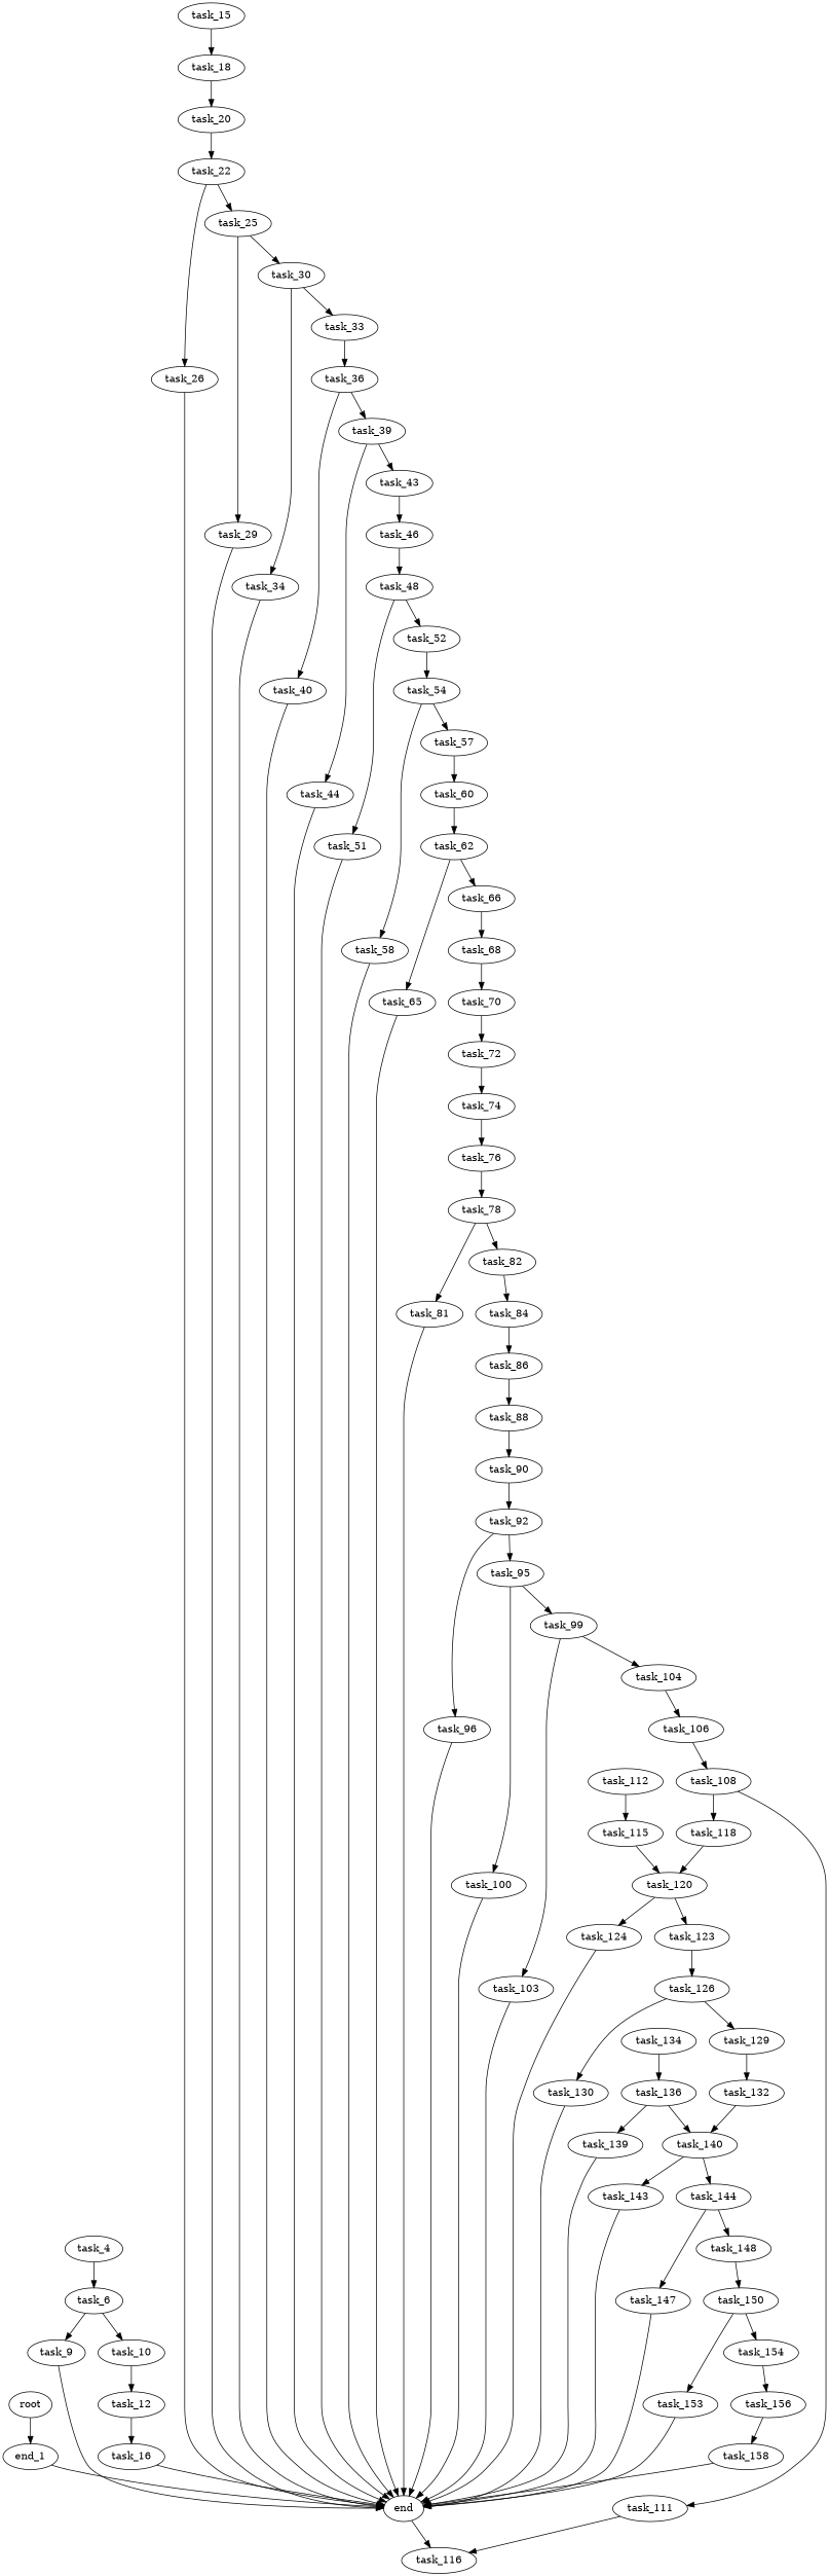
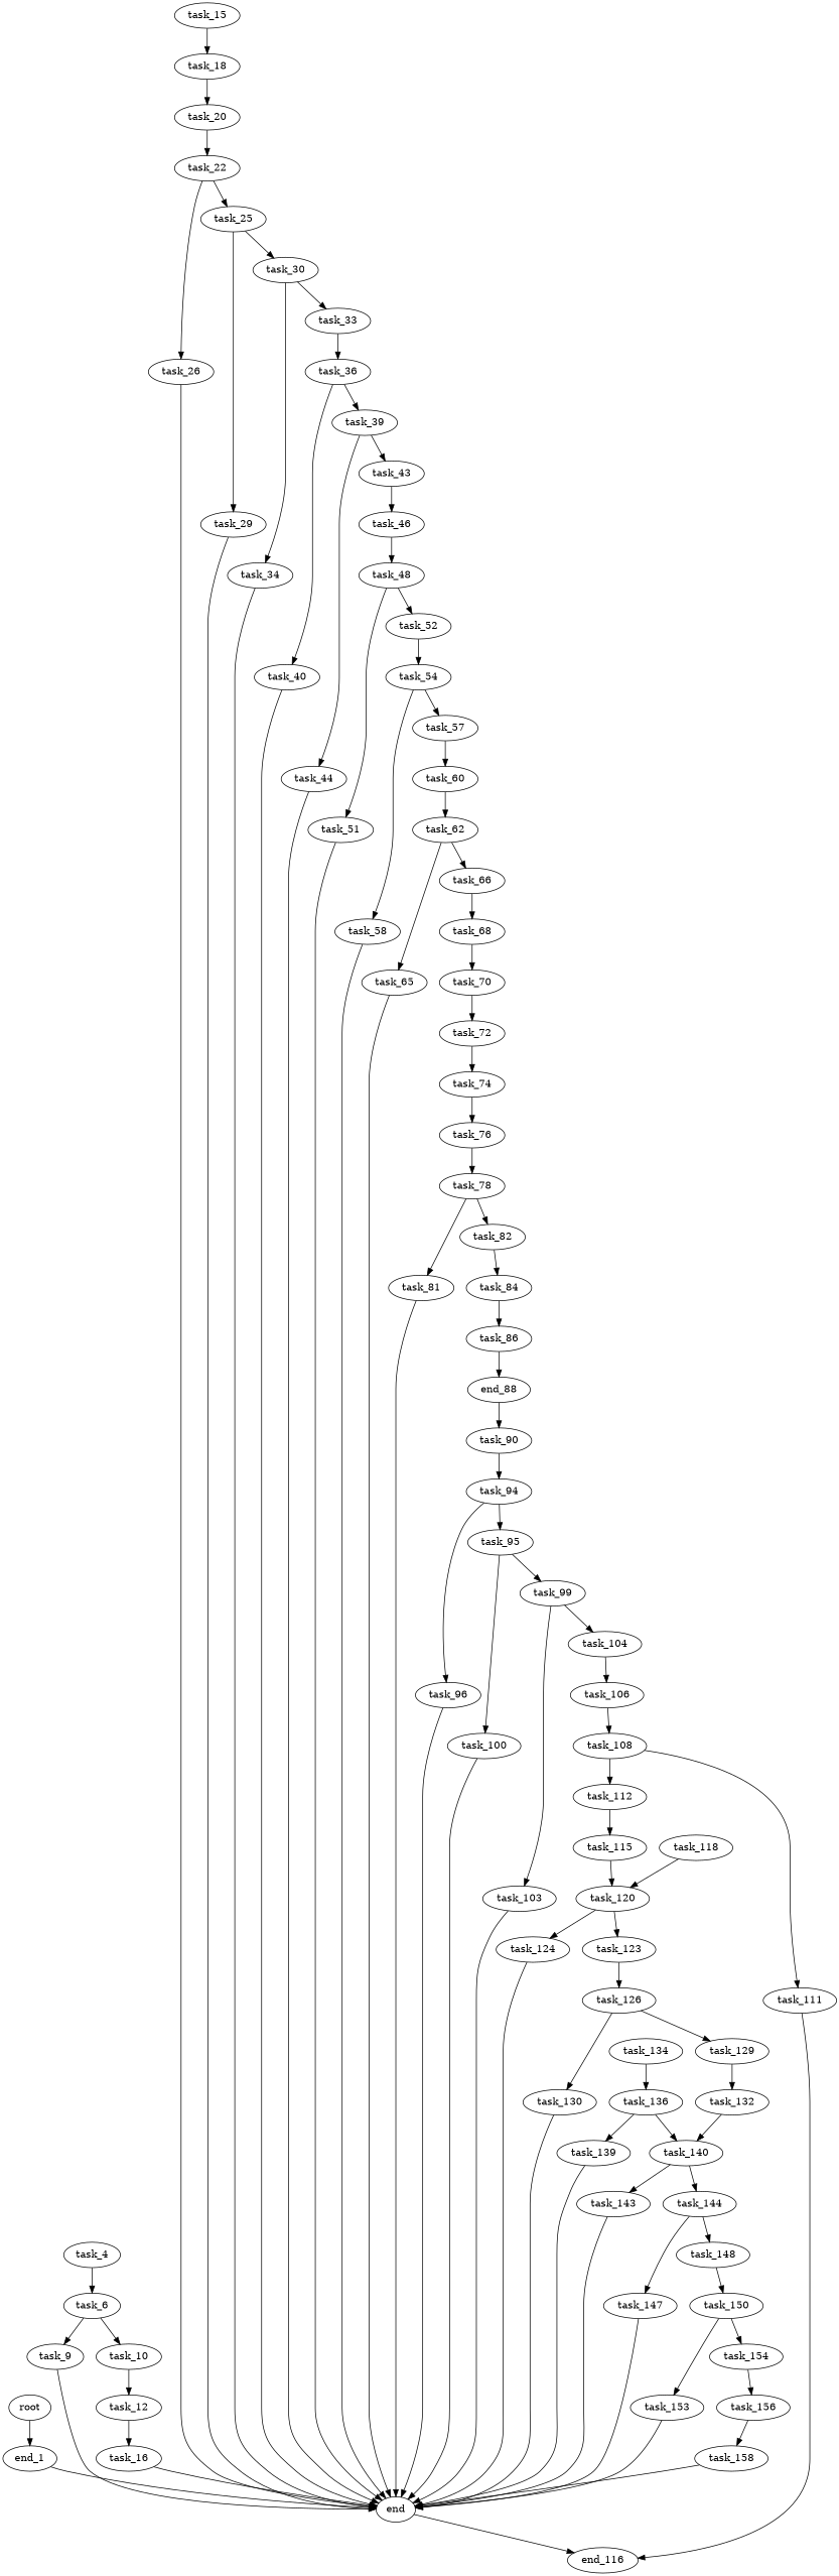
  digraph {
    n1 [label=end_1]
    root
    end
-   task_116
+   task_116 [label=end_116]
    task_4
    task_6
    task_9
    task_10
    task_12
    task_16
    task_15
    task_18
    task_20
    task_22
    task_25
    task_26
    task_29
    task_30
    task_33
    task_34
    task_36
    task_39
    task_40
    task_43
    task_44
    task_46
    task_48
    task_51
    task_52
    task_54
    task_57
    task_58
    task_60
    task_62
    task_65
    task_66
    task_68
    task_70
    task_72
    task_74
    task_76
    task_78
    task_81
    task_82
    task_84
    task_86
-   task_88
+   task_88 [label=end_88]
    task_90
-   task_92
+   task_92 [label=task_94]
    task_95
    task_96
    task_99
    task_100
    task_103
    task_104
    task_106
    task_108
    task_111
    task_112
    task_115
    task_120
    task_118
    task_123
    task_124
    task_126
    task_129
    task_130
    task_132
    task_140
    task_134
    task_136
    task_139
    task_143
    task_144
    task_147
    task_148
    task_150
    task_153
    task_154
    task_156
    task_158
    n1 -> end
    root -> n1
    end -> task_116
    task_4 -> task_6
    task_6 -> task_9
    task_6 -> task_10
    task_9 -> end
    task_10 -> task_12
    task_12 -> task_16
    task_16 -> end
    task_15 -> task_18
    task_18 -> task_20
    task_20 -> task_22
    task_22 -> task_25
    task_22 -> task_26
    task_25 -> task_29
    task_25 -> task_30
    task_26 -> end
    task_29 -> end
    task_30 -> task_33
    task_30 -> task_34
    task_33 -> task_36
    task_34 -> end
    task_36 -> task_39
    task_36 -> task_40
    task_39 -> task_43
    task_39 -> task_44
    task_40 -> end
    task_43 -> task_46
    task_44 -> end
    task_46 -> task_48
    task_48 -> task_51
    task_48 -> task_52
    task_51 -> end
    task_52 -> task_54
    task_54 -> task_57
    task_54 -> task_58
    task_57 -> task_60
    task_58 -> end
    task_60 -> task_62
    task_62 -> task_65
    task_62 -> task_66
    task_65 -> end
    task_66 -> task_68
    task_68 -> task_70
    task_70 -> task_72
    task_72 -> task_74
    task_74 -> task_76
    task_76 -> task_78
    task_78 -> task_81
    task_78 -> task_82
    task_81 -> end
    task_82 -> task_84
    task_84 -> task_86
    task_86 -> task_88
    task_88 -> task_90
    task_90 -> task_92
    task_92 -> task_95
    task_92 -> task_96
    task_95 -> task_99
    task_95 -> task_100
    task_96 -> end
    task_99 -> task_103
    task_99 -> task_104
    task_100 -> end
    task_103 -> end
    task_104 -> task_106
    task_106 -> task_108
    task_108 -> task_111
-   task_108 -> task_118
+   task_108 -> task_112
    task_111 -> task_116
    task_112 -> task_115
    task_115 -> task_120
    task_120 -> task_123
    task_120 -> task_124
    task_118 -> task_120
    task_123 -> task_126
    task_124 -> end
    task_126 -> task_129
    task_126 -> task_130
    task_129 -> task_132
    task_130 -> end
    task_132 -> task_140
    task_140 -> task_143
    task_140 -> task_144
    task_134 -> task_136
    task_136 -> task_140
    task_136 -> task_139
    task_139 -> end
    task_143 -> end
    task_144 -> task_147
    task_144 -> task_148
    task_147 -> end
    task_148 -> task_150
    task_150 -> task_153
    task_150 -> task_154
    task_153 -> end
    task_154 -> task_156
    task_156 -> task_158
    task_158 -> end
  }
